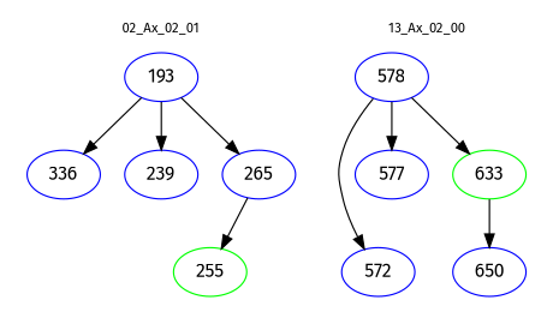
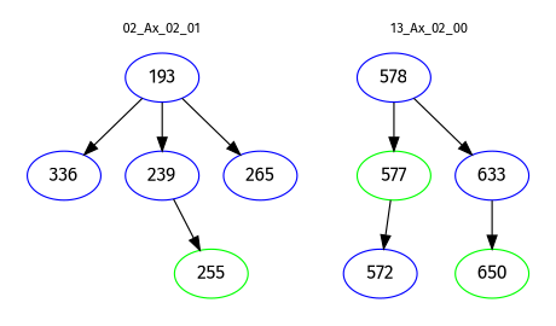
  digraph {
    fontname="Fira Sans"
    node [color=blue fontname="Fira Sans"]
    edge [color=black fontname="Fira Sans"]
    n1 [label=193]
    n2 [label=336]
    n3 [label=239]
    n4 [label=265]
    n5 [color=green label=255]
    n6 [label=578]
    n7 [label=572]
-   n8 [color=green label=633]
-   n9 [label=577]
-   n10 [label=650]
+   n8 [label=633]
+   n9 [color=green label=577]
+   n10 [color=green label=650]
    subgraph cluster_1 {
      color=white
      fontsize=10
      label="02_Ax_02_01"
      n1
      n2
      n3
      n4
      n5
    }
    subgraph cluster_2 {
      color=white
      fontsize=10
      label="13_Ax_02_00"
      n6
      n7
      n8
      n9
      n10
    }
    n1 -> n2
    n1 -> n3
    n1 -> n4
-   n4 -> n5
-   n6 -> n7
+   n3 -> n5
+   n9 -> n7
    n6 -> n8
    n6 -> n9
    n8 -> n10
  }
